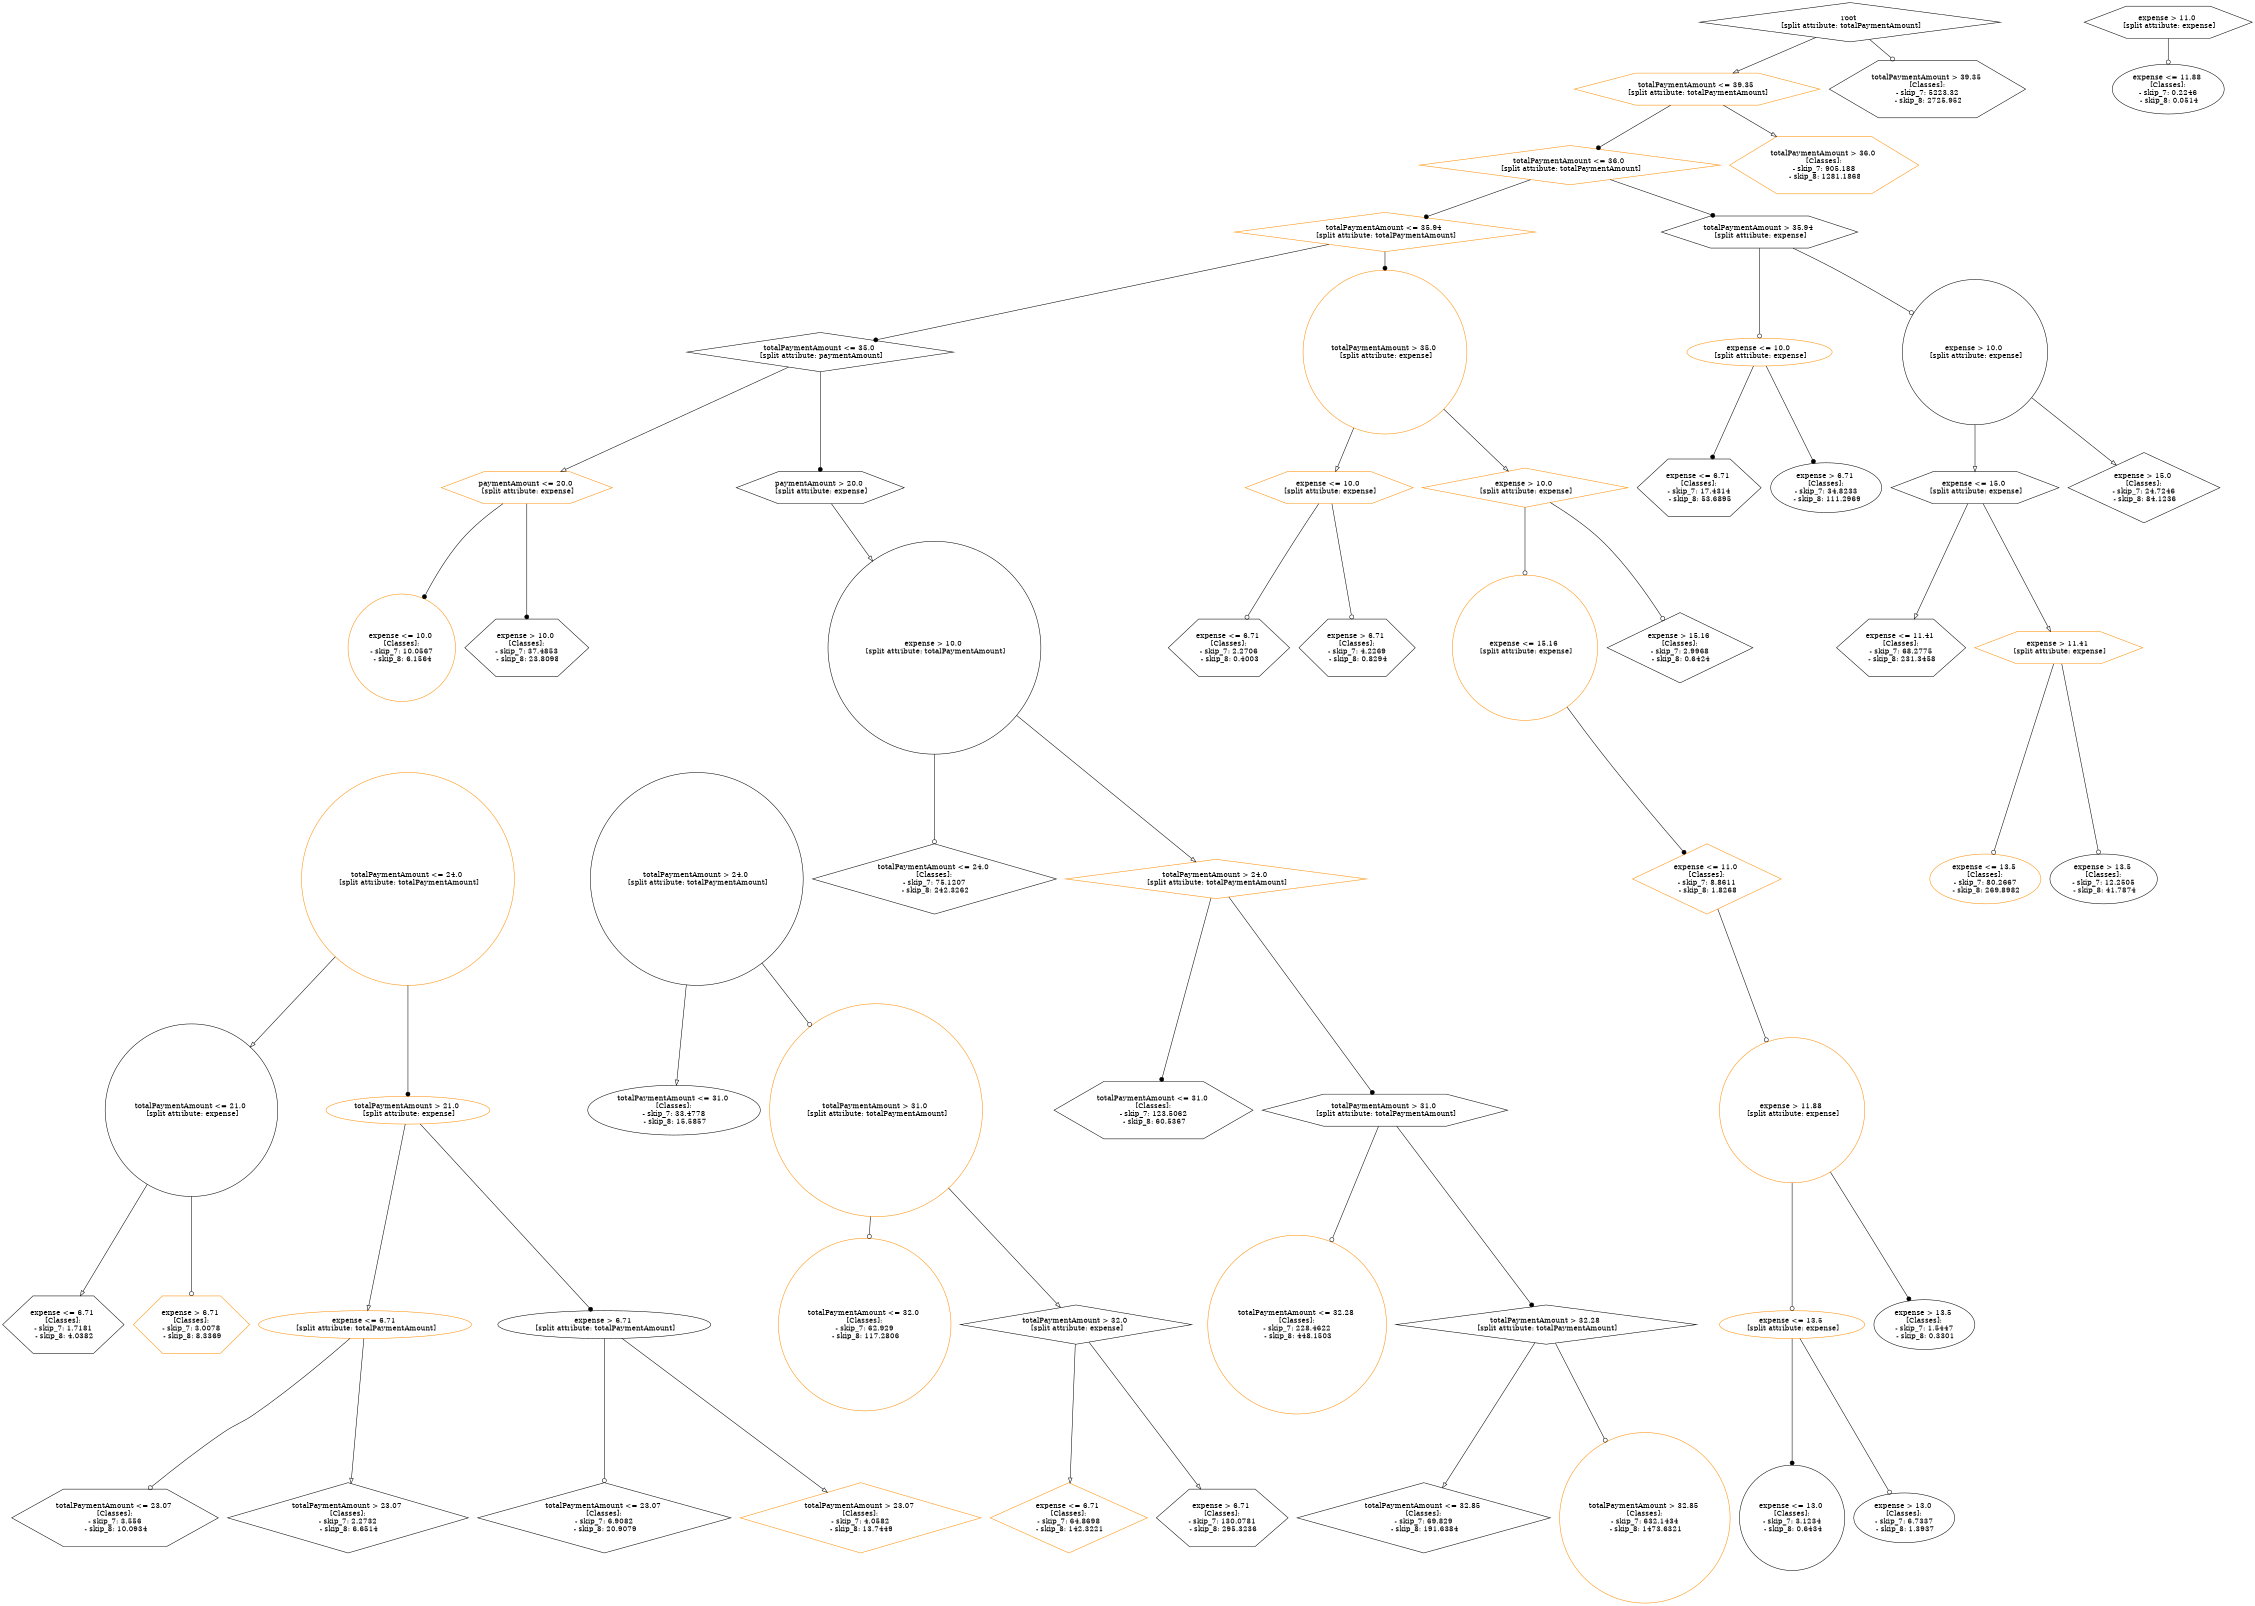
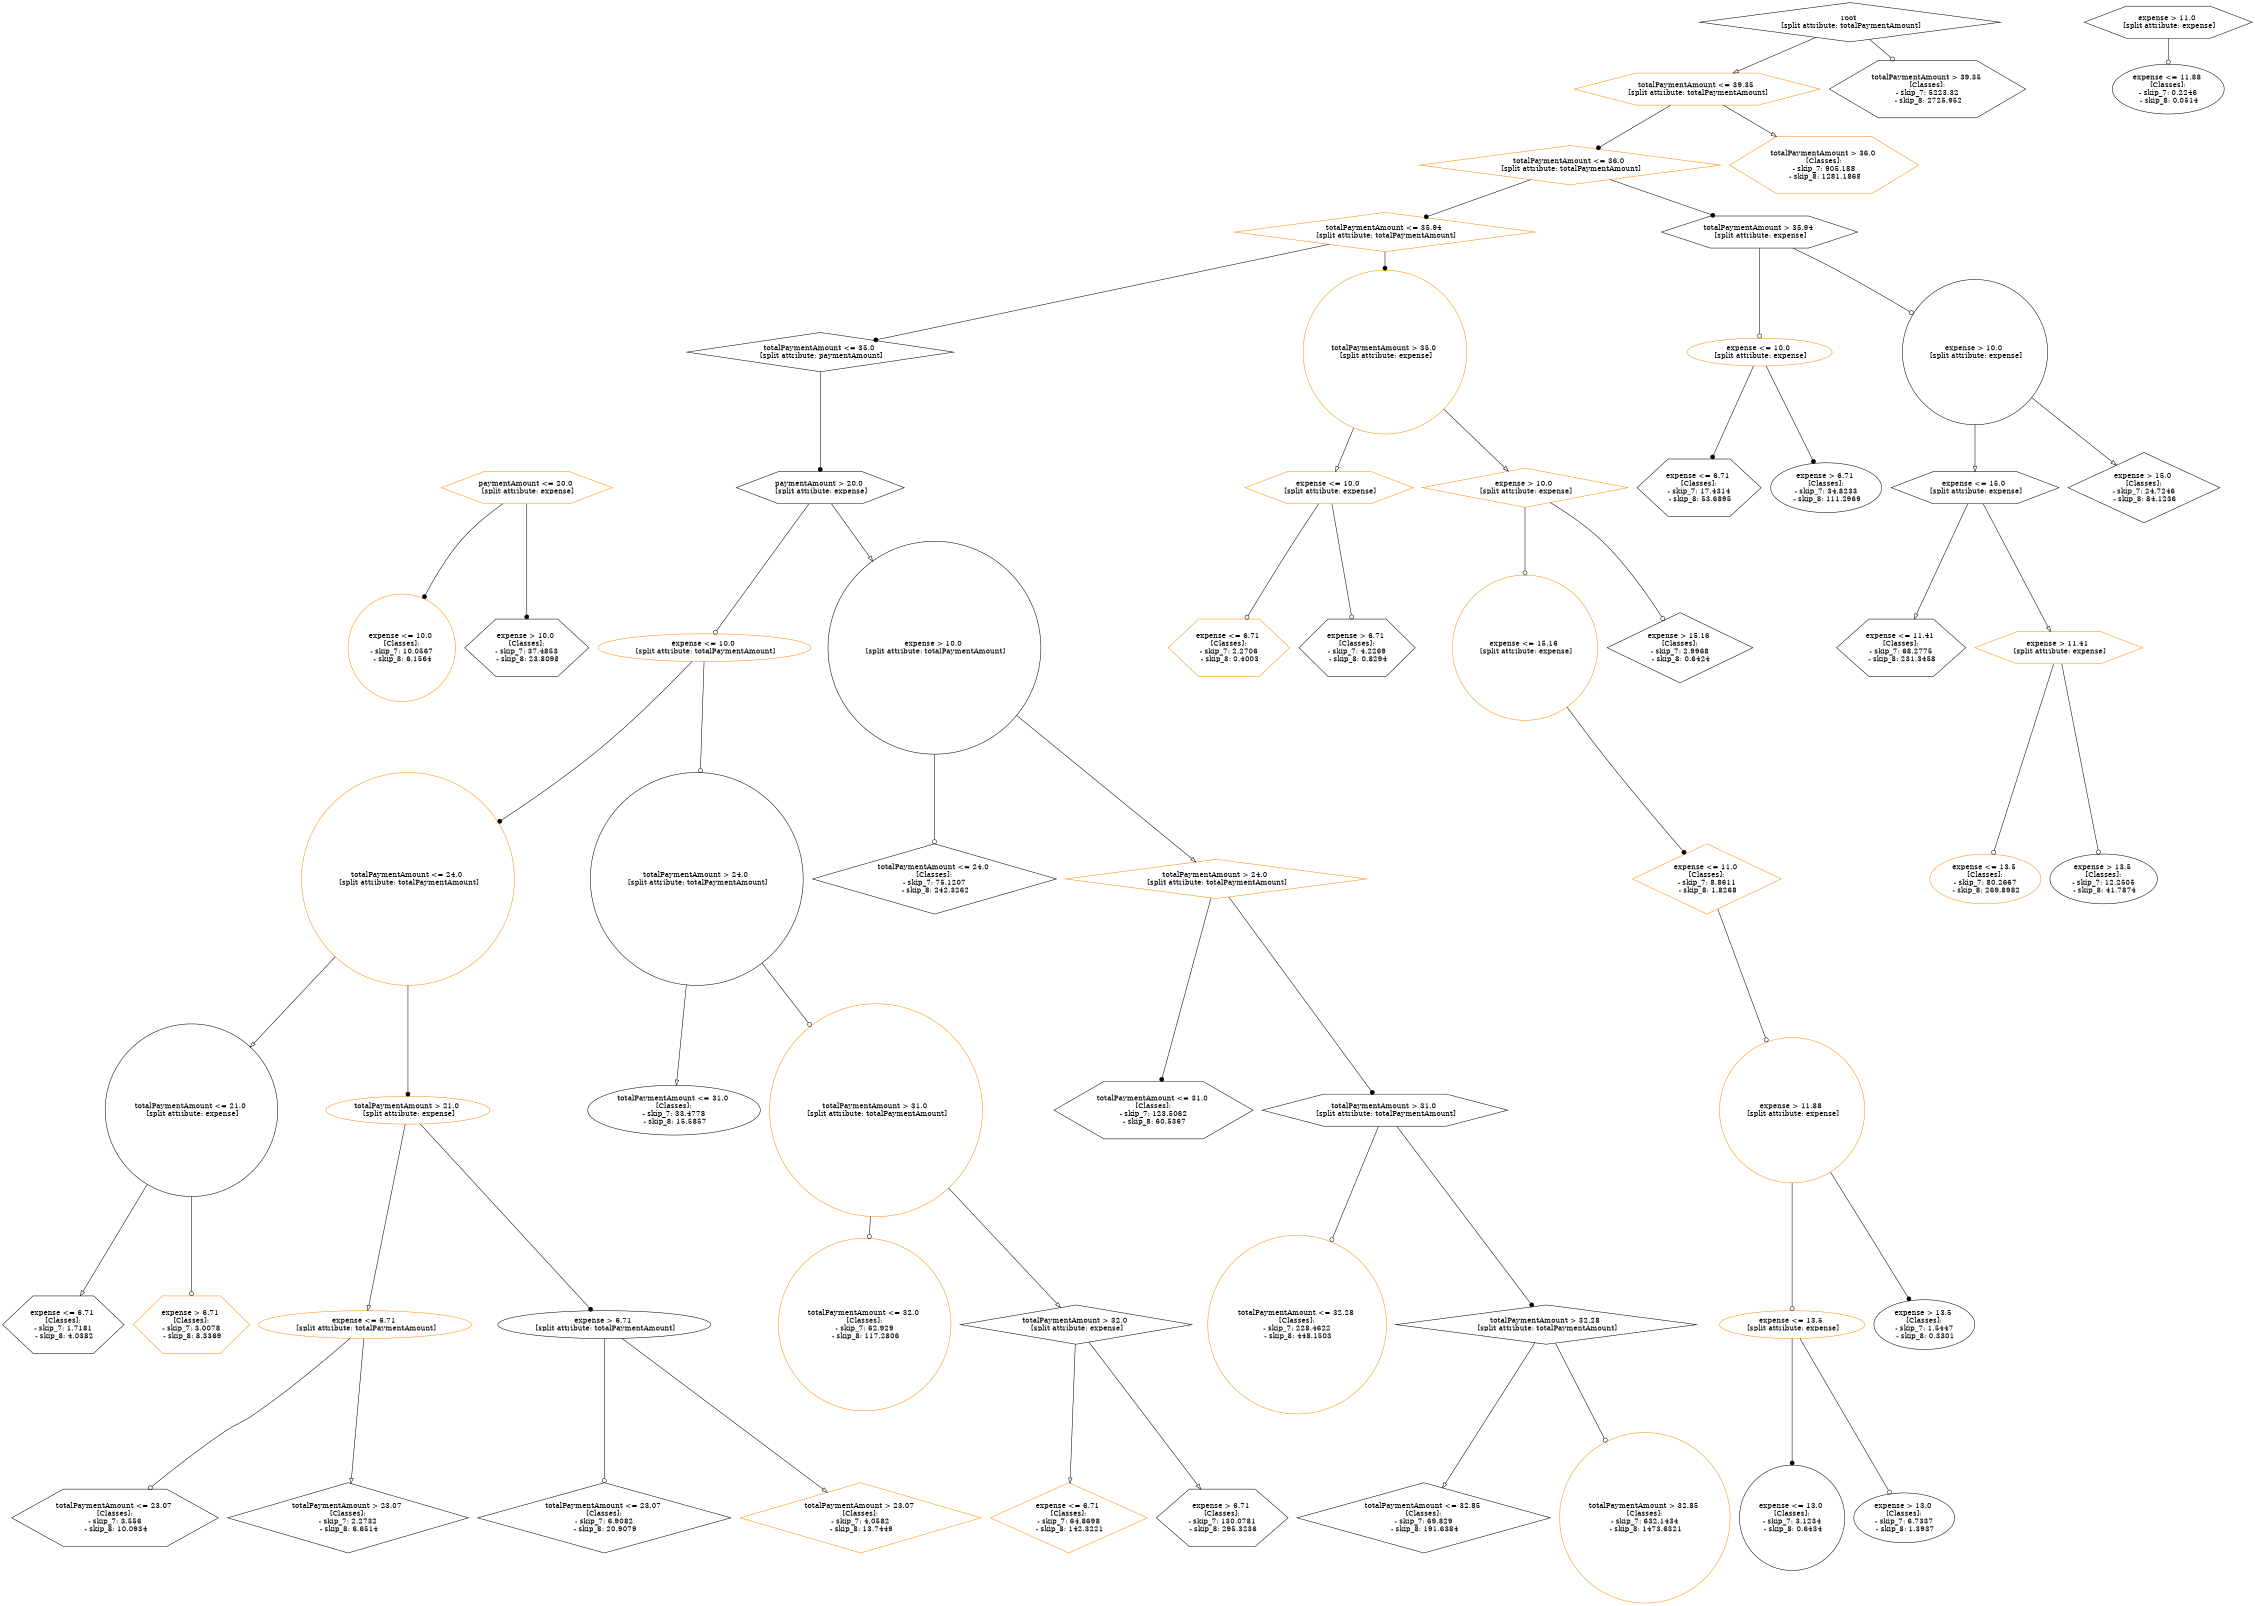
  digraph {
    node [color=black shape=hexagon]
    edge [arrowhead=odot]
    n1 [label="root \n [split attribute: totalPaymentAmount]" shape=diamond]
    n2 [color=darkorange label="totalPaymentAmount <= 39.35 \n [split attribute: totalPaymentAmount]"]
    n3 [label="totalPaymentAmount > 39.35 \n [Classes]: \n - skip_7: 5223.32 \n - skip_8: 2725.952"]
    n4 [color=darkorange label="totalPaymentAmount <= 36.0 \n [split attribute: totalPaymentAmount]" shape=diamond]
    n5 [color=darkorange label="totalPaymentAmount > 36.0 \n [Classes]: \n - skip_7: 905.188 \n - skip_8: 1281.1868"]
    n6 [color=darkorange label="totalPaymentAmount <= 35.94 \n [split attribute: totalPaymentAmount]" shape=diamond]
    n7 [label="totalPaymentAmount > 35.94 \n [split attribute: expense]"]
    n8 [label="totalPaymentAmount <= 35.0 \n [split attribute: paymentAmount]" shape=diamond]
    n9 [color=darkorange label="totalPaymentAmount > 35.0 \n [split attribute: expense]" shape=circle]
    n10 [color=darkorange label="expense <= 10.0 \n [split attribute: expense]" shape=ellipse]
    n11 [label="expense > 10.0 \n [split attribute: expense]" shape=circle]
    n12 [color=darkorange label="paymentAmount <= 20.0 \n [split attribute: expense]"]
    n13 [label="paymentAmount > 20.0 \n [split attribute: expense]"]
    n14 [color=darkorange label="expense <= 10.0 \n [split attribute: expense]"]
    n15 [color=darkorange label="expense > 10.0 \n [split attribute: expense]" shape=diamond]
    n16 [color=darkorange label="expense <= 10.0 \n [Classes]: \n - skip_7: 10.0567 \n - skip_8: 6.1564" shape=circle]
    n17 [label="expense > 10.0 \n [Classes]: \n - skip_7: 37.4853 \n - skip_8: 23.8098"]
+   n18 [color=darkorange label="expense <= 10.0 \n [split attribute: totalPaymentAmount]" shape=ellipse]
    n19 [label="expense > 10.0 \n [split attribute: totalPaymentAmount]" shape=circle]
    n20 [color=darkorange label="totalPaymentAmount <= 24.0 \n [split attribute: totalPaymentAmount]" shape=circle]
    n21 [label="totalPaymentAmount > 24.0 \n [split attribute: totalPaymentAmount]" shape=circle]
    n22 [label="totalPaymentAmount <= 24.0 \n [Classes]: \n - skip_7: 75.1207 \n - skip_8: 242.3262" shape=diamond]
    n23 [color=darkorange label="totalPaymentAmount > 24.0 \n [split attribute: totalPaymentAmount]" shape=diamond]
    n24 [label="totalPaymentAmount <= 21.0 \n [split attribute: expense]" shape=circle]
    n25 [color=darkorange label="totalPaymentAmount > 21.0 \n [split attribute: expense]" shape=ellipse]
    n26 [label="totalPaymentAmount <= 31.0 \n [Classes]: \n - skip_7: 33.4778 \n - skip_8: 15.5857" shape=ellipse]
    n27 [color=darkorange label="totalPaymentAmount > 31.0 \n [split attribute: totalPaymentAmount]" shape=circle]
    n28 [label="expense <= 6.71 \n [Classes]: \n - skip_7: 1.7181 \n - skip_8: 4.0382"]
    n29 [color=darkorange label="expense > 6.71 \n [Classes]: \n - skip_7: 3.0078 \n - skip_8: 8.3369"]
    n30 [color=darkorange label="expense <= 6.71 \n [split attribute: totalPaymentAmount]" shape=ellipse]
    n31 [label="expense > 6.71 \n [split attribute: totalPaymentAmount]" shape=ellipse]
    n32 [label="totalPaymentAmount <= 23.07 \n [Classes]: \n - skip_7: 3.556 \n - skip_8: 10.0934"]
    n33 [label="totalPaymentAmount > 23.07 \n [Classes]: \n - skip_7: 2.2732 \n - skip_8: 6.6514" shape=diamond]
    n34 [label="totalPaymentAmount <= 23.07 \n [Classes]: \n - skip_7: 6.9082 \n - skip_8: 20.9079" shape=diamond]
    n35 [color=darkorange label="totalPaymentAmount > 23.07 \n [Classes]: \n - skip_7: 4.0582 \n - skip_8: 13.7449" shape=diamond]
    n36 [color=darkorange label="totalPaymentAmount <= 32.0 \n [Classes]: \n - skip_7: 62.929 \n - skip_8: 117.2806" shape=circle]
    n37 [label="totalPaymentAmount > 32.0 \n [split attribute: expense]" shape=diamond]
    n38 [color=darkorange label="expense <= 6.71 \n [Classes]: \n - skip_7: 64.8698 \n - skip_8: 142.3221" shape=diamond]
    n39 [label="expense > 6.71 \n [Classes]: \n - skip_7: 130.0781 \n - skip_8: 295.3236"]
    n40 [label="totalPaymentAmount <= 31.0 \n [Classes]: \n - skip_7: 123.5062 \n - skip_8: 60.5367"]
    n41 [label="totalPaymentAmount > 31.0 \n [split attribute: totalPaymentAmount]"]
    n42 [color=darkorange label="totalPaymentAmount <= 32.28 \n [Classes]: \n - skip_7: 228.4622 \n - skip_8: 448.1503" shape=circle]
    n43 [label="totalPaymentAmount > 32.28 \n [split attribute: totalPaymentAmount]" shape=diamond]
    n44 [label="totalPaymentAmount <= 32.85 \n [Classes]: \n - skip_7: 69.829 \n - skip_8: 191.6384" shape=diamond]
    n45 [color=darkorange label="totalPaymentAmount > 32.85 \n [Classes]: \n - skip_7: 632.1434 \n - skip_8: 1473.6321" shape=circle]
-   n46 [label="expense <= 6.71 \n [Classes]: \n - skip_7: 2.2706 \n - skip_8: 0.4003"]
+   n46 [color=darkorange label="expense <= 6.71 \n [Classes]: \n - skip_7: 2.2706 \n - skip_8: 0.4003"]
    n47 [label="expense > 6.71 \n [Classes]: \n - skip_7: 4.2269 \n - skip_8: 0.8294"]
    n48 [color=darkorange label="expense <= 15.16 \n [split attribute: expense]" shape=circle]
    n49 [label="expense > 15.16 \n [Classes]: \n - skip_7: 2.9968 \n - skip_8: 0.6424" shape=diamond]
    n50 [color=darkorange label="expense <= 11.0 \n [Classes]: \n - skip_7: 8.8611 \n - skip_8: 1.8268" shape=diamond]
    n51 [color=darkorange label="expense > 11.88 \n [split attribute: expense]" shape=circle]
    n52 [label="expense > 11.0 \n [split attribute: expense]"]
    n53 [label="expense <= 11.88 \n [Classes]: \n - skip_7: 0.2246 \n - skip_8: 0.0514" shape=ellipse]
    n54 [color=darkorange label="expense <= 13.5 \n [split attribute: expense]" shape=ellipse]
    n55 [label="expense > 13.5 \n [Classes]: \n - skip_7: 1.5447 \n - skip_8: 0.3301" shape=ellipse]
    n56 [label="expense <= 13.0 \n [Classes]: \n - skip_7: 3.1234 \n - skip_8: 0.6434" shape=circle]
    n57 [label="expense > 13.0 \n [Classes]: \n - skip_7: 6.7337 \n - skip_8: 1.3937" shape=ellipse]
    n58 [label="expense <= 6.71 \n [Classes]: \n - skip_7: 17.4314 \n - skip_8: 53.6895"]
    n59 [label="expense > 6.71 \n [Classes]: \n - skip_7: 34.8233 \n - skip_8: 111.2969" shape=ellipse]
    n60 [label="expense <= 15.0 \n [split attribute: expense]"]
    n61 [label="expense > 15.0 \n [Classes]: \n - skip_7: 24.7246 \n - skip_8: 84.1236" shape=diamond]
    n62 [label="expense <= 11.41 \n [Classes]: \n - skip_7: 68.2775 \n - skip_8: 231.3458"]
    n63 [color=darkorange label="expense > 11.41 \n [split attribute: expense]"]
    n64 [color=darkorange label="expense <= 13.5 \n [Classes]: \n - skip_7: 80.2667 \n - skip_8: 269.8982" shape=ellipse]
    n65 [label="expense > 13.5 \n [Classes]: \n - skip_7: 12.2505 \n - skip_8: 41.7874" shape=ellipse]
    n1 -> n2 [arrowhead=onormal]
    n1 -> n3
    n2 -> n4 [arrowhead=dot]
    n2 -> n5 [arrowhead=onormal]
    n4 -> n6 [arrowhead=dot]
    n4 -> n7 [arrowhead=dot]
    n6 -> n8 [arrowhead=dot]
    n6 -> n9 [arrowhead=dot]
    n7 -> n10
    n7 -> n11
-   n8 -> n12 [arrowhead=onormal]
    n8 -> n13 [arrowhead=dot]
    n9 -> n14 [arrowhead=onormal]
    n9 -> n15 [arrowhead=onormal]
    n10 -> n58 [arrowhead=dot]
    n10 -> n59 [arrowhead=dot]
    n11 -> n60 [arrowhead=onormal]
    n11 -> n61 [arrowhead=onormal]
    n12 -> n16 [arrowhead=dot]
    n12 -> n17 [arrowhead=dot]
+   n13 -> n18
    n13 -> n19 [arrowhead=onormal]
    n14 -> n46
    n14 -> n47
    n15 -> n48
    n15 -> n49
+   n18 -> n20 [arrowhead=dot]
+   n18 -> n21
    n19 -> n22
    n19 -> n23 [arrowhead=onormal]
    n20 -> n24 [arrowhead=onormal]
    n20 -> n25 [arrowhead=dot]
    n21 -> n26 [arrowhead=onormal]
    n21 -> n27
    n23 -> n40 [arrowhead=dot]
    n23 -> n41 [arrowhead=dot]
    n24 -> n28 [arrowhead=onormal]
    n24 -> n29
    n25 -> n30 [arrowhead=onormal]
    n25 -> n31 [arrowhead=dot]
    n27 -> n36
    n27 -> n37 [arrowhead=onormal]
    n30 -> n32
    n30 -> n33 [arrowhead=onormal]
    n31 -> n34
    n31 -> n35 [arrowhead=onormal]
    n37 -> n38 [arrowhead=onormal]
    n37 -> n39 [arrowhead=onormal]
    n41 -> n42
    n41 -> n43 [arrowhead=dot]
    n43 -> n44 [arrowhead=onormal]
    n43 -> n45
    n48 -> n50 [arrowhead=dot]
    n50 -> n51
    n51 -> n54
    n51 -> n55 [arrowhead=dot]
    n52 -> n53
    n54 -> n56 [arrowhead=dot]
    n54 -> n57
    n60 -> n62 [arrowhead=onormal]
    n60 -> n63 [arrowhead=onormal]
    n63 -> n64
    n63 -> n65
  }
